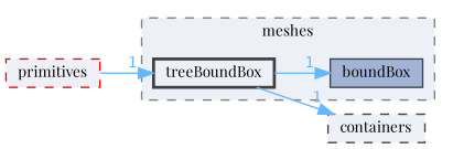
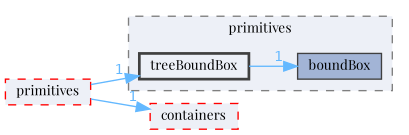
  digraph {
    compound=true
    fontname="Playfair Display"
    rankdir=LR
    node [color=grey25 fillcolor="#edf0f7" fontname="Playfair Display" fontsize=10 shape=box style="filled,dashed"]
    edge [color=steelblue1 fontcolor=steelblue1 fontname="Playfair Display" fontsize=10 headlabel=1 labeldistance=1.5 labelfontname=Helvetica labelfontsize=10]
    n1 [fillcolor="#a2b4d6" height=0.2 label=boundBox style=filled width=0.4]
    n2 [height=0.2 label=treeBoundBox style="filled,bold" width=0.4]
-   n3 [height=0.2 label=containers width=0.4]
+   n3 [color=red height=0.2 label=containers width=0.4]
    n4 [color=red height=0.2 label=primitives width=0.4]
    subgraph cluster_1 {
      bgcolor="#edf0f7"
      fontsize=10
-     label=meshes
+     label=primitives
      pencolor=grey50
      style="filled,dashed"
      n1
      n2
    }
    n2 -> n1
-   n2 -> n3
+   n4 -> n3
    n4 -> n2
  }
